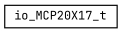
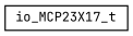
  digraph {
    rankdir=TB
    fontname="JetBrains Mono"
-   n1 [color=black fillcolor=white fontname="JetBrains Mono" fontsize=10 height=0.2 label=io_MCP20X17_t shape=record style=filled width=0.4]
+   n1 [color=black fillcolor=white fontname="JetBrains Mono" fontsize=10 height=0.2 label=io_MCP23X17_t shape=record style=filled width=0.4]
  }
